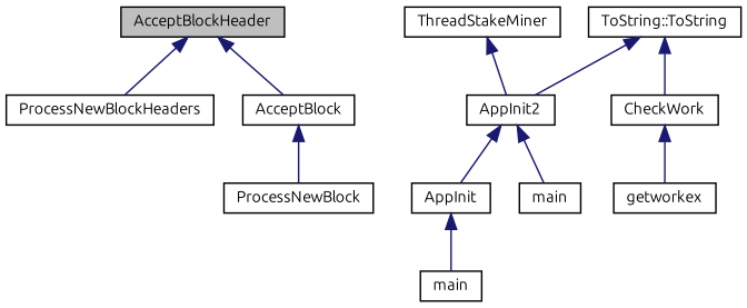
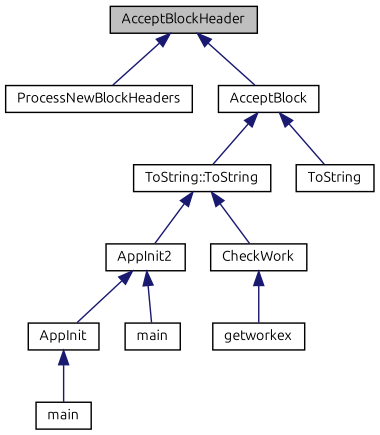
  digraph {
    fontname=Ubuntu
    rankdir=TB
    node [color=black fillcolor=white fontname=Ubuntu fontsize=10 shape=record style=filled]
    edge [color=midnightblue dir=back fontname=Ubuntu fontsize=10 labelfontname=Helvetica labelfontsize=10 style=solid]
    n1 [fillcolor=grey75 fontcolor=black height=0.2 label=AcceptBlockHeader width=0.4]
    n2 [height=0.2 label=ProcessNewBlockHeaders width=0.4]
    n3 [height=0.2 label=AcceptBlock width=0.4]
    n4 [height=0.2 label="ToString::ToString" width=0.4]
-   n5 [height=0.2 label=ProcessNewBlock width=0.4]
+   n5 [height=0.2 label=ToString width=0.4]
    n6 [height=0.2 label=AppInit2 width=0.4]
    n7 [height=0.2 label=CheckWork width=0.4]
    n8 [height=0.2 label=AppInit width=0.4]
    n9 [height=0.2 label=main width=0.4]
    n10 [height=0.2 label=getworkex width=0.4]
    n11 [height=0.2 label=main width=0.4]
-   n12 [height=0.2 label=ThreadStakeMiner width=0.4]
    n1 -> n2
    n1 -> n3
+   n3 -> n4
    n3 -> n5
    n4 -> n6
    n4 -> n7
    n6 -> n8
    n6 -> n9
    n7 -> n10
    n8 -> n11
-   n12 -> n6
  }
